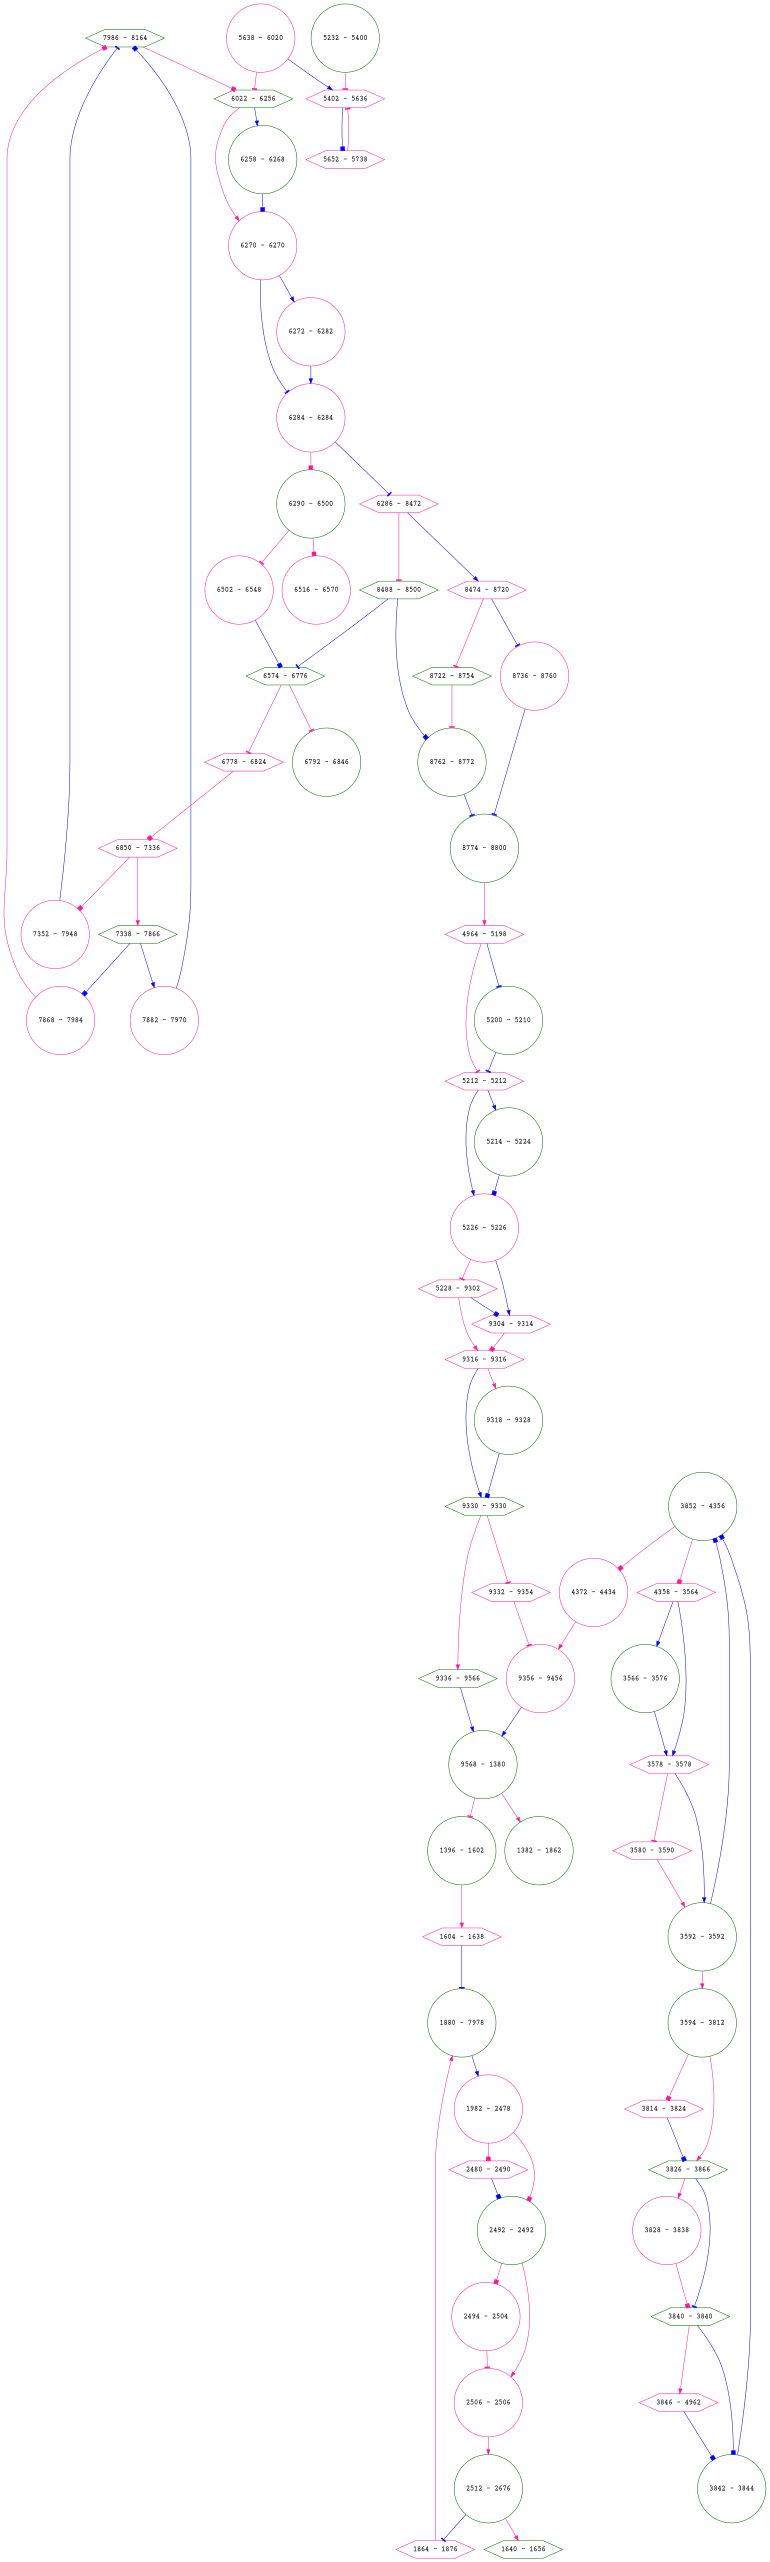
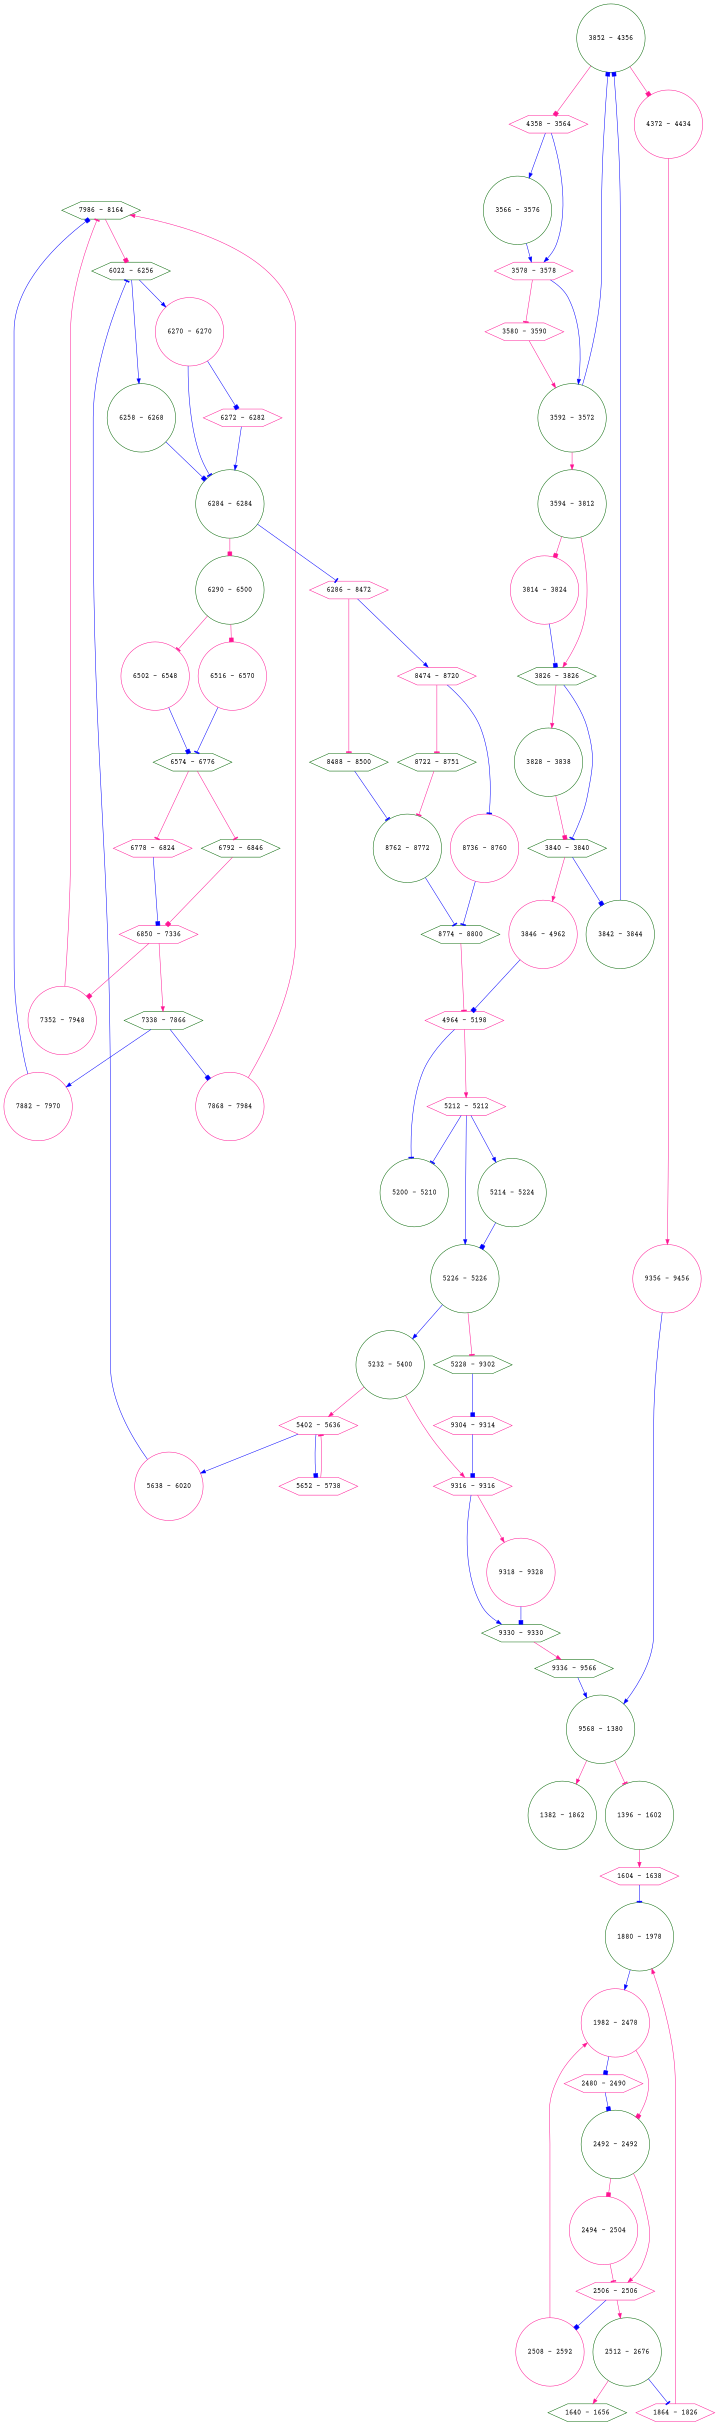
  strict digraph {
    fontname="Courier Prime"
    node [color=deeppink fontname="Courier Prime" shape=circle]
    edge [arrowhead=normal color=deeppink fontname="Courier Prime"]
    "7986 - 8164" [color=darkgreen shape=hexagon]
    "7882 - 7970"
    "6022 - 6256" [color=darkgreen shape=hexagon]
    "6270 - 6270"
    "6258 - 6268" [color=darkgreen]
-   "6272 - 6282"
-   "6284 - 6284"
-   "5226 - 5226"
+   "6272 - 6282" [shape=hexagon]
+   "6284 - 6284" [color=darkgreen]
+   "5226 - 5226" [color=darkgreen]
    "5232 - 5400" [color=darkgreen]
-   "5228 - 9302" [shape=hexagon]
+   "5228 - 9302" [color=darkgreen shape=hexagon]
    "5402 - 5636" [shape=hexagon]
    "9316 - 9316" [shape=hexagon]
    "9304 - 9314" [shape=hexagon]
    "5638 - 6020"
    "5652 - 5738" [shape=hexagon]
    "9330 - 9330" [color=darkgreen shape=hexagon]
-   "9318 - 9328" [color=darkgreen]
+   "9318 - 9328"
    "9336 - 9566" [color=darkgreen shape=hexagon]
-   "9332 - 9354" [shape=hexagon]
    "9568 - 1380" [color=darkgreen]
    "1382 - 1862" [color=darkgreen]
    "1396 - 1602" [color=darkgreen]
    "1604 - 1638" [shape=hexagon]
-   "1880 - 1978" [color=darkgreen label="1880 - 7978"]
+   "1880 - 1978" [color=darkgreen]
    "1982 - 2478"
    "2492 - 2492" [color=darkgreen]
    "2480 - 2490" [shape=hexagon]
    "6290 - 6500" [color=darkgreen]
    "6286 - 8472" [shape=hexagon]
    "2494 - 2504"
-   "2506 - 2506"
+   "2506 - 2506" [shape=hexagon]
+   "2508 - 2592"
    "2512 - 2676" [color=darkgreen]
    "3566 - 3576" [color=darkgreen]
    "3578 - 3578" [shape=hexagon]
-   "3592 - 3592" [color=darkgreen]
+   "3592 - 3592" [color=darkgreen label="3592 - 3572"]
    "3580 - 3590" [shape=hexagon]
    "3852 - 4356" [color=darkgreen]
    "3594 - 3812" [color=darkgreen]
    "4372 - 4434"
    "4358 - 3564" [shape=hexagon]
-   "3826 - 3826" [color=darkgreen shape=hexagon label="3826 - 3866"]
-   "3814 - 3824" [shape=hexagon]
-   "3846 - 4962" [shape=hexagon]
+   "3826 - 3826" [color=darkgreen shape=hexagon]
+   "3814 - 3824"
+   "3846 - 4962"
    "4964 - 5198" [shape=hexagon]
    "5200 - 5210" [color=darkgreen]
    "5212 - 5212" [shape=hexagon]
    "5214 - 5224" [color=darkgreen]
    "3842 - 3844" [color=darkgreen]
    "9356 - 9456"
-   "1864 - 1876" [shape=hexagon]
+   "1864 - 1876" [shape=hexagon label="1864 - 1826"]
    "1640 - 1656" [color=darkgreen shape=hexagon]
    "8488 - 8500" [color=darkgreen shape=hexagon]
    "8762 - 8772" [color=darkgreen]
-   "8774 - 8800" [color=darkgreen]
+   "8774 - 8800" [color=darkgreen shape=hexagon]
    "6502 - 6548"
    "6516 - 6570"
    "8474 - 8720" [shape=hexagon]
    "6574 - 6776" [color=darkgreen shape=hexagon]
-   "8722 - 8754" [color=darkgreen shape=hexagon]
+   "8722 - 8754" [color=darkgreen shape=hexagon label="8722 - 8751"]
    "8736 - 8760"
    "6778 - 6824" [shape=hexagon]
-   "6792 - 6846" [color=darkgreen]
+   "6792 - 6846" [color=darkgreen shape=hexagon]
    "6850 - 7336" [shape=hexagon]
    "7338 - 7866" [color=darkgreen shape=hexagon]
    "7352 - 7948"
    "3840 - 3840" [color=darkgreen shape=hexagon]
-   "3828 - 3838"
+   "3828 - 3838" [color=darkgreen]
    "7868 - 7984"
    "7986 - 8164" -> "6022 - 6256" [arrowhead=box]
    "7882 - 7970" -> "7986 - 8164" [arrowhead=box color=blue]
-   "6022 - 6256" -> "6270 - 6270"
+   "6022 - 6256" -> "6270 - 6270" [color=blue]
    "6022 - 6256" -> "6258 - 6268" [color=blue]
-   "6270 - 6270" -> "6272 - 6282" [color=blue]
+   "6270 - 6270" -> "6272 - 6282" [arrowhead=box color=blue]
    "6270 - 6270" -> "6284 - 6284" [arrowhead=tee color=blue]
-   "6258 - 6268" -> "6270 - 6270" [arrowhead=box color=blue]
+   "6258 - 6268" -> "6284 - 6284" [arrowhead=box color=blue]
    "6272 - 6282" -> "6284 - 6284" [color=blue]
    "6284 - 6284" -> "6290 - 6500" [arrowhead=box]
    "6284 - 6284" -> "6286 - 8472" [arrowhead=tee color=blue]
-   "5226 - 5226" -> "9304 - 9314" [color=blue]
+   "5226 - 5226" -> "5232 - 5400" [color=blue]
    "5226 - 5226" -> "5228 - 9302" [arrowhead=tee]
-   "5232 - 5400" -> "5402 - 5636" [arrowhead=tee]
-   "5228 - 9302" -> "9316 - 9316"
+   "5232 - 5400" -> "5402 - 5636"
+   "5232 - 5400" -> "9316 - 9316"
    "5228 - 9302" -> "9304 - 9314" [arrowhead=box color=blue]
-   "5638 - 6020" -> "5402 - 5636" [color=blue]
+   "5402 - 5636" -> "5638 - 6020" [color=blue]
    "5402 - 5636" -> "5652 - 5738" [arrowhead=box color=blue]
    "9316 - 9316" -> "9330 - 9330" [color=blue]
    "9316 - 9316" -> "9318 - 9328"
-   "9304 - 9314" -> "9316 - 9316" [arrowhead=box]
-   "5638 - 6020" -> "6022 - 6256" [arrowhead=tee]
+   "9304 - 9314" -> "9316 - 9316" [arrowhead=box color=blue]
+   "5638 - 6020" -> "6022 - 6256" [arrowhead=tee color=blue]
    "5652 - 5738" -> "5402 - 5636" [arrowhead=tee]
    "9330 - 9330" -> "9336 - 9566"
-   "9330 - 9330" -> "9332 - 9354" [arrowhead=tee]
    "9318 - 9328" -> "9330 - 9330" [arrowhead=box color=blue]
    "9336 - 9566" -> "9568 - 1380" [color=blue]
-   "9332 - 9354" -> "9356 - 9456" [arrowhead=tee]
    "9568 - 1380" -> "1382 - 1862"
    "9568 - 1380" -> "1396 - 1602" [arrowhead=tee]
    "1396 - 1602" -> "1604 - 1638"
    "1604 - 1638" -> "1880 - 1978" [arrowhead=tee color=blue]
    "1880 - 1978" -> "1982 - 2478" [color=blue]
    "1982 - 2478" -> "2492 - 2492" [arrowhead=box]
-   "1982 - 2478" -> "2480 - 2490" [arrowhead=box]
+   "1982 - 2478" -> "2480 - 2490" [arrowhead=box color=blue]
    "2492 - 2492" -> "2494 - 2504" [arrowhead=box]
    "2492 - 2492" -> "2506 - 2506"
    "2480 - 2490" -> "2492 - 2492" [arrowhead=box color=blue]
    "6290 - 6500" -> "6502 - 6548" [arrowhead=tee]
    "6290 - 6500" -> "6516 - 6570" [arrowhead=box]
    "6286 - 8472" -> "8488 - 8500" [arrowhead=tee]
    "6286 - 8472" -> "8474 - 8720" [color=blue]
    "2494 - 2504" -> "2506 - 2506" [arrowhead=tee]
+   "2506 - 2506" -> "2508 - 2592" [arrowhead=box color=blue]
    "2506 - 2506" -> "2512 - 2676"
+   "2508 - 2592" -> "1982 - 2478"
    "2512 - 2676" -> "1864 - 1876" [arrowhead=tee color=blue]
    "2512 - 2676" -> "1640 - 1656"
    "3566 - 3576" -> "3578 - 3578" [color=blue]
    "3578 - 3578" -> "3592 - 3592" [color=blue]
    "3578 - 3578" -> "3580 - 3590" [arrowhead=tee]
    "3592 - 3592" -> "3852 - 4356" [arrowhead=box color=blue]
    "3592 - 3592" -> "3594 - 3812"
    "3580 - 3590" -> "3592 - 3592"
    "3852 - 4356" -> "4372 - 4434" [arrowhead=box]
    "3852 - 4356" -> "4358 - 3564" [arrowhead=box]
    "3594 - 3812" -> "3826 - 3826"
    "3594 - 3812" -> "3814 - 3824" [arrowhead=box]
    "4372 - 4434" -> "9356 - 9456"
    "4358 - 3564" -> "3566 - 3576" [color=blue]
    "4358 - 3564" -> "3578 - 3578" [color=blue]
    "3826 - 3826" -> "3840 - 3840" [arrowhead=tee color=blue]
    "3826 - 3826" -> "3828 - 3838"
    "3814 - 3824" -> "3826 - 3826" [arrowhead=box color=blue]
-   "3846 - 4962" -> "3842 - 3844" [arrowhead=box color=blue]
+   "3846 - 4962" -> "4964 - 5198" [arrowhead=box color=blue]
    "4964 - 5198" -> "5200 - 5210" [arrowhead=tee color=blue]
-   "4964 - 5198" -> "5212 - 5212" [arrowhead=tee]
-   "5200 - 5210" -> "5212 - 5212" [arrowhead=tee color=blue]
+   "4964 - 5198" -> "5212 - 5212"
+   "5212 - 5212" -> "5200 - 5210" [arrowhead=tee color=blue]
    "5212 - 5212" -> "5226 - 5226" [color=blue]
    "5212 - 5212" -> "5214 - 5224" [color=blue]
    "5214 - 5224" -> "5226 - 5226" [arrowhead=box color=blue]
    "3842 - 3844" -> "3852 - 4356" [arrowhead=box color=blue]
    "9356 - 9456" -> "9568 - 1380" [color=blue]
    "1864 - 1876" -> "1880 - 1978"
-   "8488 - 8500" -> "8762 - 8772" [arrowhead=box color=blue]
+   "8488 - 8500" -> "8762 - 8772" [arrowhead=tee color=blue]
    "8762 - 8772" -> "8774 - 8800" [arrowhead=tee color=blue]
-   "8774 - 8800" -> "4964 - 5198"
+   "8774 - 8800" -> "4964 - 5198" [arrowhead=tee]
    "6502 - 6548" -> "6574 - 6776" [arrowhead=box color=blue]
-   "8488 - 8500" -> "6574 - 6776" [arrowhead=tee color=blue]
+   "6516 - 6570" -> "6574 - 6776" [arrowhead=tee color=blue]
    "8474 - 8720" -> "8722 - 8754" [arrowhead=tee]
    "8474 - 8720" -> "8736 - 8760" [arrowhead=tee color=blue]
    "6574 - 6776" -> "6778 - 6824" [arrowhead=tee]
    "6574 - 6776" -> "6792 - 6846" [arrowhead=tee]
    "8722 - 8754" -> "8762 - 8772" [arrowhead=tee]
    "8736 - 8760" -> "8774 - 8800" [arrowhead=tee color=blue]
-   "6778 - 6824" -> "6850 - 7336" [arrowhead=box]
+   "6778 - 6824" -> "6850 - 7336" [arrowhead=box color=blue]
+   "6792 - 6846" -> "6850 - 7336" [arrowhead=box]
    "6850 - 7336" -> "7338 - 7866"
    "6850 - 7336" -> "7352 - 7948" [arrowhead=box]
    "7338 - 7866" -> "7882 - 7970" [color=blue]
    "7338 - 7866" -> "7868 - 7984" [arrowhead=box color=blue]
-   "7352 - 7948" -> "7986 - 8164" [arrowhead=tee color=blue]
+   "7352 - 7948" -> "7986 - 8164" [arrowhead=tee]
    "3840 - 3840" -> "3846 - 4962"
    "3840 - 3840" -> "3842 - 3844" [arrowhead=box color=blue]
    "3828 - 3838" -> "3840 - 3840" [arrowhead=box]
-   "7868 - 7984" -> "7986 - 8164" [arrowhead=box]
+   "7868 - 7984" -> "7986 - 8164"
  }
